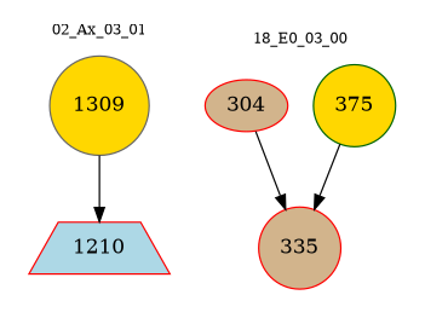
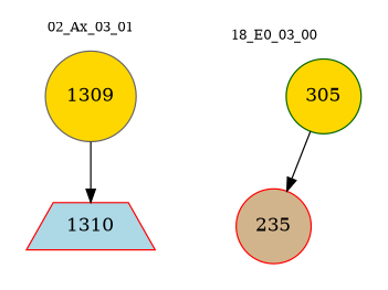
  digraph {
    node [color=red fillcolor=gold shape=circle style=filled]
    edge [color=black]
    n1 [color=gray40 label=1309]
-   n2 [fillcolor=lightblue label=1210 shape=trapezium]
-   n3 [color=darkgreen label=375]
-   n4 [fillcolor=tan label=304 shape=ellipse]
-   n5 [fillcolor=tan label=335]
+   n2 [fillcolor=lightblue label=1310 shape=trapezium]
+   n3 [color=darkgreen label=305]
+   n5 [fillcolor=tan label=235]
    subgraph cluster_1 {
      color=white
      fontsize=10
      label="02_Ax_03_01"
      n1
      n2
    }
    subgraph cluster_2 {
      color=white
      fontsize=10
      label="18_E0_03_00"
      n3
-     n4
      n5
    }
    n1 -> n2
    n3 -> n5
-   n4 -> n5
  }
